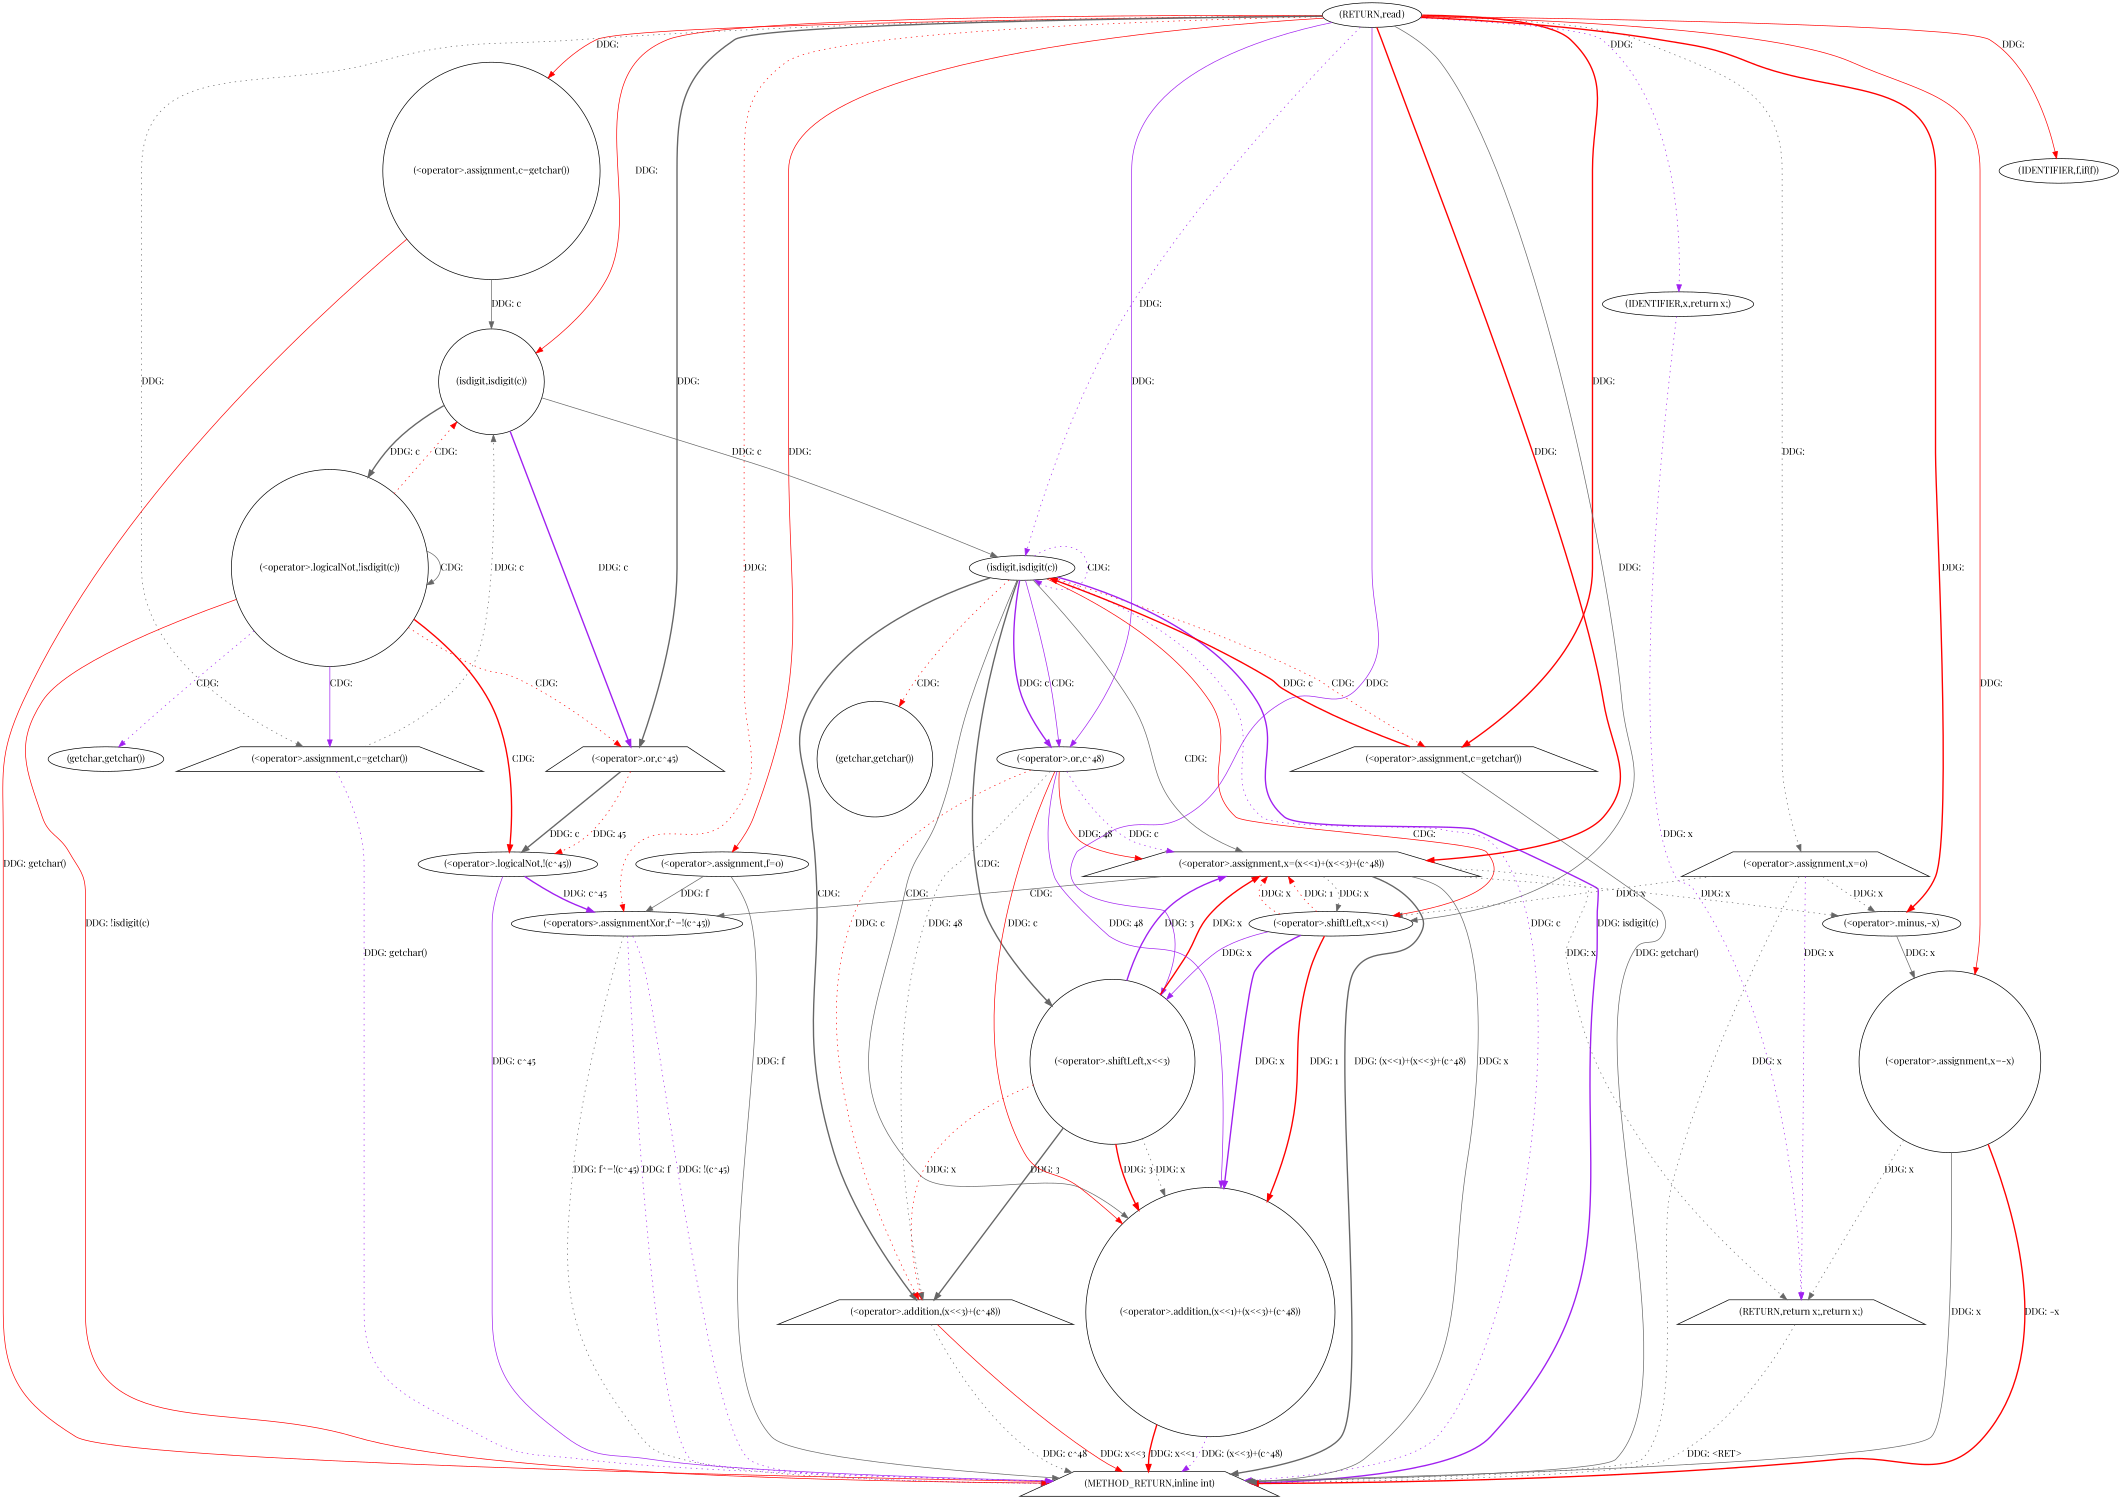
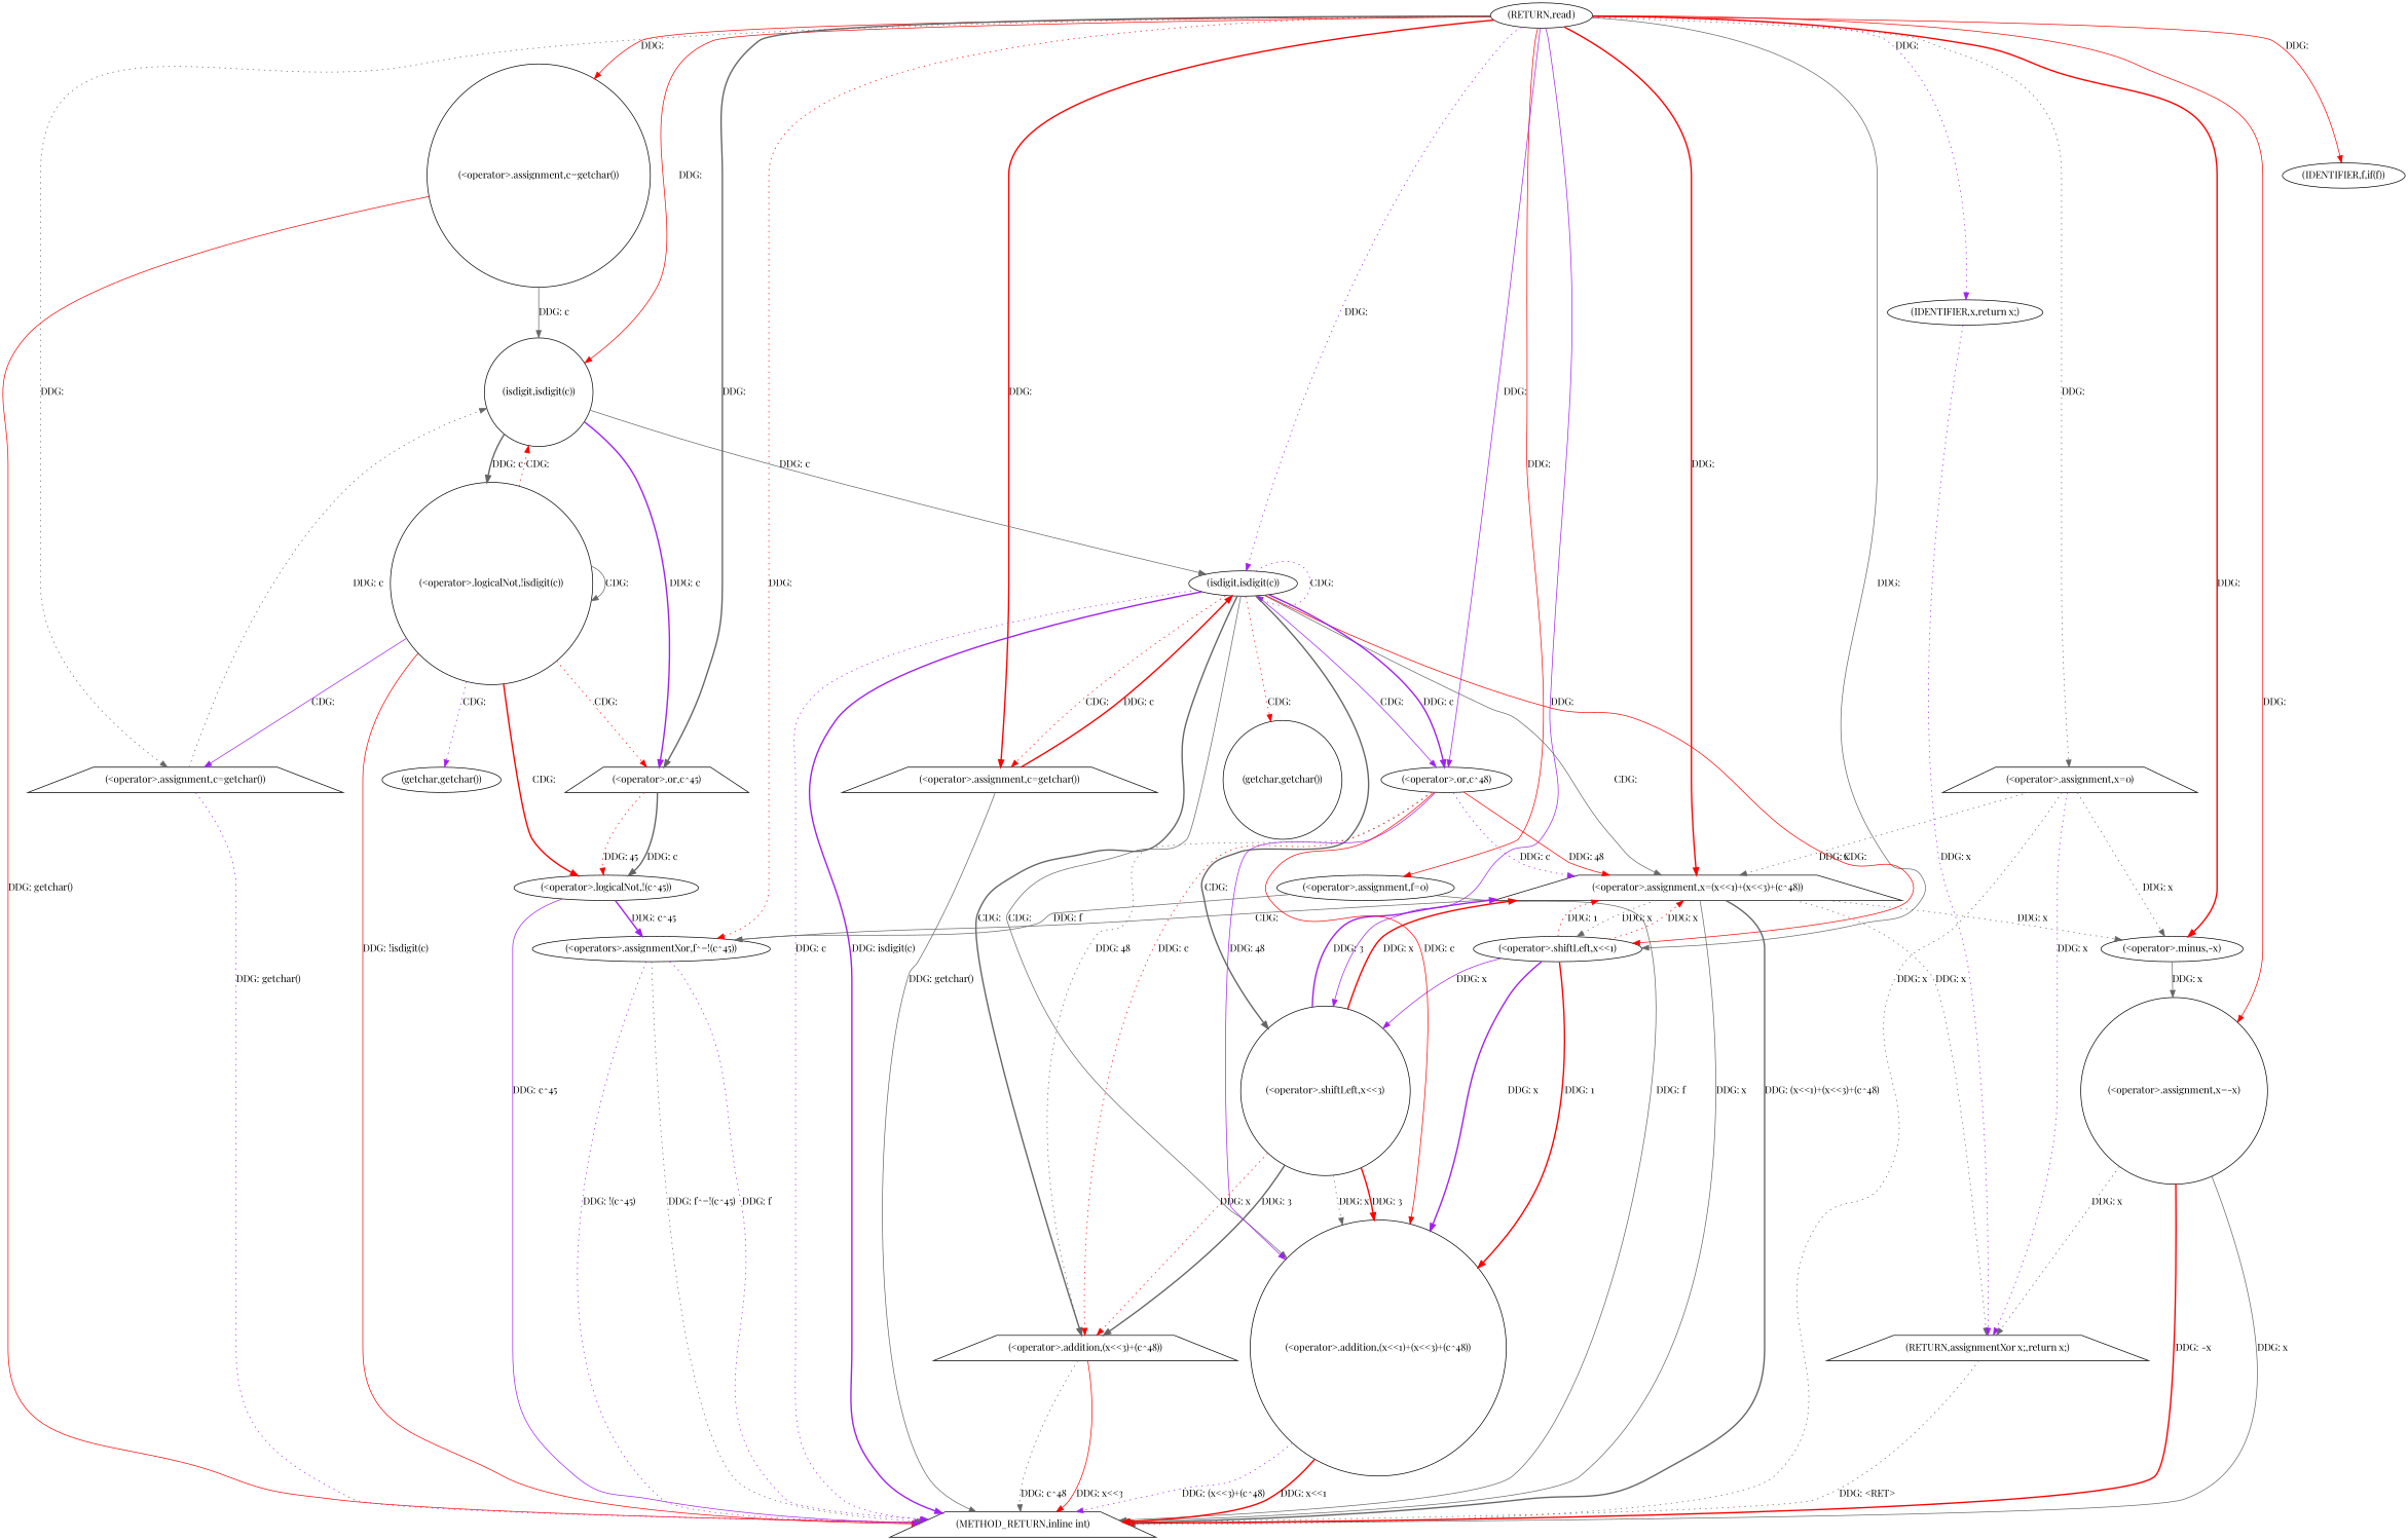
  digraph {
    fontname="Playfair Display"
    node [fontname="Playfair Display" shape=ellipse]
    edge [color=gray40 fontname="Playfair Display" style=dotted]
    n1 [label="(RETURN,read)"]
    n2 [label="(<operator>.assignment,c=getchar())" shape=circle]
    n3 [label="(<operator>.assignment,x=0)" shape=trapezium]
    n4 [label="(<operator>.assignment,f=0)"]
    n5 [label="(<operator>.assignment,c=getchar())" shape=trapezium]
    n6 [label="(<operators>.assignmentXor,f^=!(c^45))"]
    n7 [label="(isdigit,isdigit(c))"]
    n8 [label="(<operator>.assignment,c=getchar())" shape=trapezium]
    n9 [label="(<operator>.assignment,x=(x<<1)+(x<<3)+(c^48))" shape=trapezium]
    n10 [label="(IDENTIFIER,f,if(f))"]
    n11 [label="(<operator>.assignment,x=-x)" shape=circle]
    n12 [label="(IDENTIFIER,x,return x;)"]
    n13 [label="(isdigit,isdigit(c))" shape=circle]
    n14 [label="(<operator>.minus,-x)"]
    n15 [label="(<operator>.or,c^45)" shape=trapezium]
    n16 [label="(<operator>.shiftLeft,x<<1)"]
    n17 [label="(<operator>.shiftLeft,x<<3)" shape=circle]
    n18 [label="(<operator>.or,c^48)"]
    n19 [label="(METHOD_RETURN,inline int)" shape=trapezium]
-   n20 [label="(RETURN,return x;,return x;)" shape=trapezium]
+   n20 [label="(RETURN,assignmentXor x;,return x;)" shape=trapezium]
    n21 [label="(<operator>.addition,(x<<1)+(x<<3)+(c^48))" shape=circle]
    n22 [label="(<operator>.addition,(x<<3)+(c^48))" shape=trapezium]
    n23 [label="(getchar,getchar())" shape=circle]
    n24 [label="(<operator>.logicalNot,!isdigit(c))" shape=circle]
    n25 [label="(<operator>.logicalNot,!(c^45))"]
    n26 [label="(getchar,getchar())"]
    n1 -> n2 [color=red label="DDG: " style=solid]
    n1 -> n3 [label="DDG: "]
    n1 -> n4 [color=red label="DDG: " style=solid]
    n1 -> n5 [label="DDG: "]
    n1 -> n6 [color=red label="DDG: "]
    n1 -> n7 [color=purple label="DDG: "]
    n1 -> n8 [color=red label="DDG: " style=bold]
    n1 -> n9 [color=red label="DDG: " style=bold]
    n1 -> n10 [color=red label="DDG: " style=solid]
    n1 -> n11 [color=red label="DDG: " style=solid]
    n1 -> n12 [color=purple label="DDG: "]
    n1 -> n13 [color=red label="DDG: " style=solid]
    n1 -> n14 [color=red label="DDG: " style=bold]
    n1 -> n15 [label="DDG: " style=bold]
    n1 -> n16 [label="DDG: " style=solid]
    n1 -> n17 [color=purple label="DDG: " style=solid]
    n1 -> n18 [color=purple label="DDG: " style=solid]
    n2 -> n13 [label="DDG: c" style=solid]
    n2 -> n19 [color=red label="DDG: getchar()" style=solid]
    n3 -> n14 [label="DDG: x"]
-   n3 -> n16 [label="DDG: x"]
+   n3 -> n9 [label="DDG: x"]
    n3 -> n19 [label="DDG: x"]
    n3 -> n20 [color=purple label="DDG: x"]
    n4 -> n6 [label="DDG: f" style=solid]
    n4 -> n19 [label="DDG: f" style=solid]
    n5 -> n13 [label="DDG: c"]
    n5 -> n19 [color=purple label="DDG: getchar()"]
    n6 -> n19 [color=purple label="DDG: f"]
    n6 -> n19 [color=purple label="DDG: !(c^45)"]
    n6 -> n19 [label="DDG: f^=!(c^45)"]
    n7 -> n7 [color=purple label="CDG: "]
    n7 -> n8 [color=red label="CDG: "]
    n7 -> n9 [label="CDG: " style=solid]
    n7 -> n16 [color=red label="CDG: " style=solid]
    n7 -> n17 [label="CDG: " style=bold]
    n7 -> n18 [color=purple label="DDG: c" style=bold]
    n7 -> n18 [color=purple label="CDG: " style=solid]
    n7 -> n19 [color=purple label="DDG: c"]
    n7 -> n19 [color=purple label="DDG: isdigit(c)" style=bold]
    n7 -> n21 [label="CDG: " style=solid]
    n7 -> n22 [label="CDG: " style=bold]
    n7 -> n23 [color=red label="CDG: "]
    n8 -> n7 [color=red label="DDG: c" style=bold]
    n8 -> n19 [label="DDG: getchar()" style=solid]
    n9 -> n6 [label="CDG: " style=solid]
    n9 -> n14 [label="DDG: x"]
    n9 -> n16 [label="DDG: x"]
    n9 -> n19 [label="DDG: x" style=solid]
    n9 -> n19 [label="DDG: (x<<1)+(x<<3)+(c^48)" style=bold]
    n9 -> n20 [label="DDG: x"]
    n11 -> n19 [label="DDG: x" style=solid]
    n11 -> n19 [color=red label="DDG: -x" style=bold]
    n11 -> n20 [label="DDG: x"]
    n12 -> n20 [color=purple label="DDG: x"]
    n13 -> n7 [label="DDG: c" style=solid]
    n13 -> n15 [color=purple label="DDG: c" style=bold]
    n13 -> n24 [label="DDG: c" style=bold]
    n14 -> n11 [label="DDG: x" style=solid]
    n15 -> n25 [label="DDG: c" style=bold]
    n15 -> n25 [color=red label="DDG: 45"]
    n16 -> n9 [color=red label="DDG: x"]
    n16 -> n9 [color=red label="DDG: 1"]
    n16 -> n17 [color=purple label="DDG: x" style=solid]
    n16 -> n21 [color=purple label="DDG: x" style=bold]
    n16 -> n21 [color=red label="DDG: 1" style=bold]
    n17 -> n9 [color=red label="DDG: x" style=bold]
    n17 -> n9 [color=purple label="DDG: 3" style=bold]
    n17 -> n21 [label="DDG: x"]
    n17 -> n21 [color=red label="DDG: 3" style=bold]
    n17 -> n22 [color=red label="DDG: x"]
    n17 -> n22 [label="DDG: 3" style=bold]
    n18 -> n9 [color=red label="DDG: 48" style=solid]
    n18 -> n9 [color=purple label="DDG: c"]
    n18 -> n21 [color=purple label="DDG: 48" style=solid]
    n18 -> n21 [color=red label="DDG: c" style=solid]
    n18 -> n22 [label="DDG: 48"]
    n18 -> n22 [color=red label="DDG: c"]
    n20 -> n19 [label="DDG: <RET>"]
    n21 -> n19 [color=red label="DDG: x<<1" style=bold]
    n21 -> n19 [color=purple label="DDG: (x<<3)+(c^48)"]
    n22 -> n19 [color=red label="DDG: x<<3" style=solid]
    n22 -> n19 [label="DDG: c^48"]
    n24 -> n5 [color=purple label="CDG: " style=solid]
    n24 -> n13 [color=red label="CDG: "]
    n24 -> n15 [color=red label="CDG: "]
    n24 -> n19 [color=red label="DDG: !isdigit(c)" style=solid]
    n24 -> n24 [label="CDG: " style=solid]
    n24 -> n25 [color=red label="CDG: " style=bold]
    n24 -> n26 [color=purple label="CDG: "]
    n25 -> n6 [color=purple label="DDG: c^45" style=bold]
    n25 -> n19 [color=purple label="DDG: c^45" style=solid]
  }
